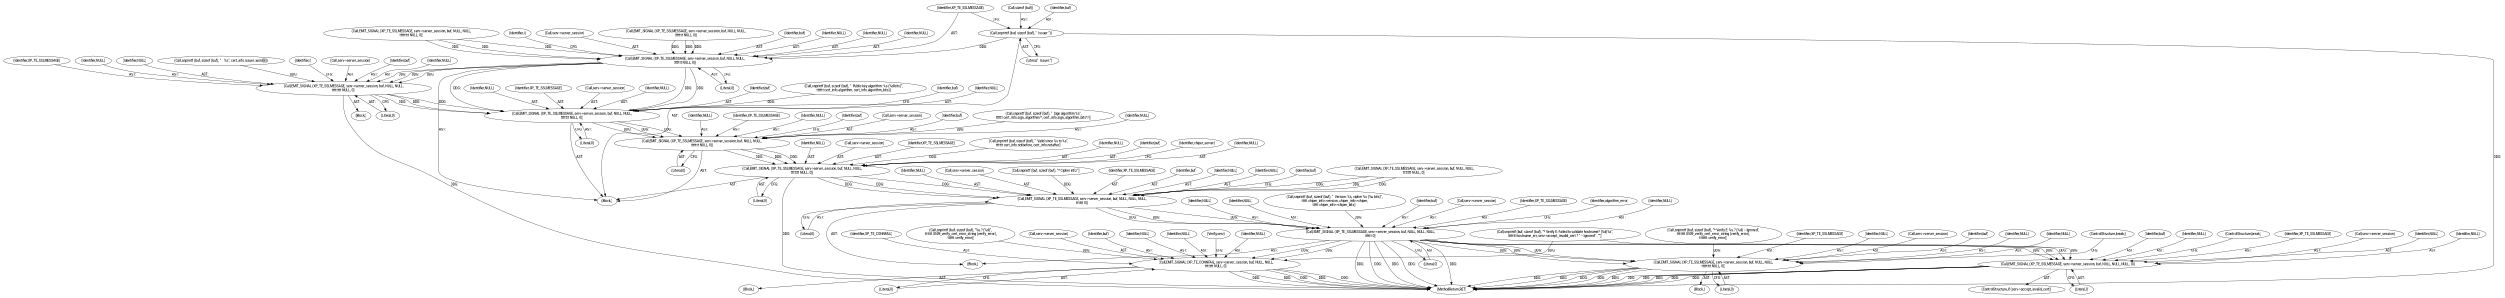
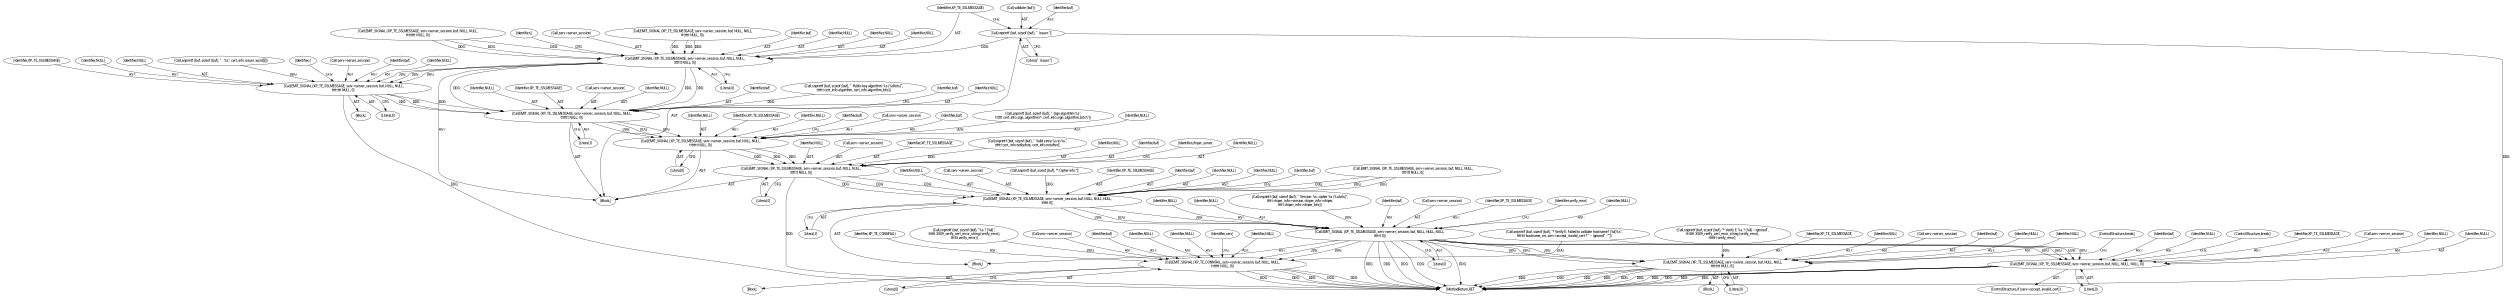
  digraph {
    fontname="Roboto Condensed"
    node [fontname="Roboto Condensed"]
    edge [fontname="Roboto Condensed"]
    n1 [label="(Call,snprintf (buf, sizeof (buf), \"  Issuer:\"))"]
    n2 [label="(Call,EMIT_SIGNAL (XP_TE_SSLMESSAGE, serv->server_session, buf, NULL, NULL,\n\t\t\t\t\t\t\t NULL, 0))"]
    n3 [label="(MethodReturn,RET)"]
    n4 [label="(Literal,\"  Issuer:\")"]
    n5 [label="(Block,)"]
    n6 [label="(Call,EMIT_SIGNAL (XP_TE_SSLMESSAGE, serv->server_session, buf, NULL, NULL,\n\t\t\t\t\t\t\t\t NULL, 0))"]
    n7 [label="(Call,EMIT_SIGNAL (XP_TE_SSLMESSAGE, serv->server_session, buf, NULL, NULL,\n\t\t\t\t\t\t\t NULL, 0))"]
    n8 [label="(Literal,0)"]
    n9 [label="(Block,)"]
    n10 [label="(Literal,0)"]
    n11 [label="(Call,EMIT_SIGNAL (XP_TE_SSLMESSAGE, serv->server_session, buf, NULL, NULL,\n\t\t\t\t\t\t\t NULL, 0))"]
    n12 [label="(Literal,0)"]
    n13 [label="(Call,EMIT_SIGNAL (XP_TE_SSLMESSAGE, serv->server_session, buf, NULL, NULL,\n\t\t\t\t\t\t\t NULL, 0))"]
    n14 [label="(Literal,0)"]
    n15 [label="(Call,EMIT_SIGNAL (XP_TE_SSLMESSAGE, serv->server_session, buf, NULL, NULL, NULL,\n\t\t\t\t\t\t 0))"]
    n16 [label="(Literal,0)"]
    n17 [label="(Call,EMIT_SIGNAL (XP_TE_SSLMESSAGE, serv->server_session, buf, NULL, NULL, NULL,\n\t\t\t\t\t\t 0))"]
    n18 [label="(Block,)"]
    n19 [label="(Literal,0)"]
    n20 [label="(Call,EMIT_SIGNAL (XP_TE_SSLMESSAGE, serv->server_session, buf, NULL, NULL, NULL, 0))"]
    n21 [label="(Call,EMIT_SIGNAL (XP_TE_SSLMESSAGE, serv->server_session, buf, NULL, NULL,\n\t\t\t\t\t\t\t\t NULL, 0))"]
    n22 [label="(Call,EMIT_SIGNAL (XP_TE_CONNFAIL, serv->server_session, buf, NULL, NULL,\n \t\t\t\t\t\t\t NULL, 0))"]
    n23 [label="(Literal,0)"]
    n24 [label="(ControlStructure,if (serv->accept_invalid_cert))"]
    n25 [label="(Literal,0)"]
    n26 [label="(Block,)"]
    n27 [label="(Literal,0)"]
    n28 [label="(Block,)"]
    n29 [label="(Literal,0)"]
    n30 [label="(Identifier,buf)"]
    n31 [label="(Call,snprintf (buf, sizeof (buf), \"* Verify E: %s.? (%d) -- Ignored\",\n\t\t\t\t\t\t\t X509_verify_cert_error_string (verify_error),\n\t\t\t\t\t\t\t verify_error))"]
    n32 [label="(Call,snprintf (buf, sizeof (buf), \"  Valid since %s to %s\",\n\t\t\t\t\t\t cert_info.notbefore, cert_info.notafter))"]
    n33 [label="(Identifier,buf)"]
    n34 [label="(Identifier,NULL)"]
    n35 [label="(Identifier,NULL)"]
    n36 [label="(Identifier,buf)"]
    n37 [label="(Identifier,NULL)"]
    n38 [label="(Identifier,chiper_server)"]
    n39 [label="(Identifier,NULL)"]
    n40 [label="(Identifier,XP_TE_SSLMESSAGE)"]
    n41 [label="(Identifier,XP_TE_SSLMESSAGE)"]
    n42 [label="(Call,EMIT_SIGNAL (XP_TE_SSLMESSAGE, serv->server_session, buf, NULL, NULL,\n\t\t\t\t\t\t\t\t NULL, 0))"]
    n43 [label="(Call,snprintf (buf, sizeof (buf), \"  Public key algorithm: %s (%d bits)\",\n\t\t\t\t\t\t cert_info.algorithm, cert_info.algorithm_bits))"]
    n44 [label="(Call,serv->server_session)"]
    n45 [label="(ControlStructure,break;)"]
    n46 [label="(Identifier,XP_TE_SSLMESSAGE)"]
    n47 [label="(Identifier,XP_TE_CONNFAIL)"]
    n48 [label="(Identifier,XP_TE_SSLMESSAGE)"]
    n49 [label="(Identifier,buf)"]
    n50 [label="(Identifier,NULL)"]
    n51 [label="(Identifier,XP_TE_SSLMESSAGE)"]
-   n52 [label="(Call,sizeof (buf))"]
+   n52 [label="(Call,validate (buf))"]
    n53 [label="(Identifier,i)"]
    n54 [label="(Identifier,buf)"]
    n55 [label="(Identifier,NULL)"]
    n56 [label="(Call,serv->server_session)"]
    n57 [label="(Identifier,NULL)"]
    n58 [label="(Identifier,buf)"]
    n59 [label="(Identifier,buf)"]
-   n60 [label="(Identifier,algorithm_error)"]
+   n60 [label="(Identifier,verify_error)"]
    n61 [label="(Identifier,NULL)"]
    n62 [label="(Call,serv->server_session)"]
    n63 [label="(Identifier,NULL)"]
    n64 [label="(Identifier,NULL)"]
    n65 [label="(Identifier,NULL)"]
    n66 [label="(Call,snprintf (buf, sizeof (buf), \"    %s\", cert_info.issuer_word[i]))"]
    n67 [label="(Call,snprintf (buf, sizeof (buf), \"  Sign algorithm %s\",\n\t\t\t\t\t\t cert_info.sign_algorithm/*, cert_info.sign_algorithm_bits*/))"]
    n68 [label="(Identifier,NULL)"]
    n69 [label="(Identifier,NULL)"]
    n70 [label="(Call,serv->server_session)"]
    n71 [label="(Call,EMIT_SIGNAL (XP_TE_SSLMESSAGE, serv->server_session, buf, NULL, NULL,\n\t\t\t\t\t\t\t NULL, 0))"]
    n72 [label="(Identifier,i)"]
    n73 [label="(Identifier,buf)"]
    n74 [label="(Call,serv->server_session)"]
    n75 [label="(Identifier,buf)"]
    n76 [label="(Identifier,buf)"]
    n77 [label="(Call,serv->server_session)"]
    n78 [label="(Call,snprintf (buf, sizeof (buf), \"* Verify E: Failed to validate hostname? (%d)%s\",\n\t\t\t\t\t\t\t hostname_err, serv->accept_invalid_cert ? \" -- Ignored\" : \"\"))"]
    n79 [label="(Identifier,NULL)"]
    n80 [label="(Call,EMIT_SIGNAL (XP_TE_SSLMESSAGE, serv->server_session, buf, NULL, NULL,\n\t\t\t\t\t\t\t NULL, 0))"]
    n81 [label="(Identifier,NULL)"]
    n82 [label="(Identifier,NULL)"]
    n83 [label="(Call,snprintf (buf, sizeof (buf), \"%s.? (%d)\",\n \t\t\t\t\t\t X509_verify_cert_error_string (verify_error),\n \t\t\t\t\t\t verify_error))"]
    n84 [label="(Identifier,NULL)"]
    n85 [label="(Identifier,NULL)"]
    n86 [label="(Identifier,NULL)"]
    n87 [label="(Identifier,buf)"]
    n88 [label="(Identifier,XP_TE_SSLMESSAGE)"]
    n89 [label="(Identifier,NULL)"]
    n90 [label="(Identifier,NULL)"]
    n91 [label="(Call,serv->server_session)"]
    n92 [label="(Call,snprintf (buf, sizeof (buf), \"* Cipher info:\"))"]
    n93 [label="(Identifier,XP_TE_SSLMESSAGE)"]
    n94 [label="(Call,serv->server_session)"]
    n95 [label="(Identifier,buf)"]
    n96 [label="(Call,serv->server_session)"]
    n97 [label="(Identifier,NULL)"]
    n98 [label="(Identifier,NULL)"]
    n99 [label="(Identifier,NULL)"]
    n100 [label="(Call,snprintf (buf, sizeof (buf), \"  Version: %s, cipher %s (%u bits)\",\n\t\t\t\t\t chiper_info->version, chiper_info->chiper,\n\t\t\t\t\t chiper_info->chiper_bits))"]
    n101 [label="(Identifier,NULL)"]
    n102 [label="(Identifier,NULL)"]
    n103 [label="(Identifier,NULL)"]
    n104 [label="(ControlStructure,break;)"]
    n105 [label="(Identifier,NULL)"]
    n106 [label="(Identifier,XP_TE_SSLMESSAGE)"]
-   n107 [label="(Verify,serv)"]
+   n107 [label="(Identifier,serv)"]
    n108 [label="(Identifier,NULL)"]
    n109 [label="(Identifier,NULL)"]
    n110 [label="(Identifier,buf)"]
    n111 [label="(Identifier,buf)"]
    n112 [label="(Call,serv->server_session)"]
    n113 [label="(Identifier,XP_TE_SSLMESSAGE)"]
    n1 -> n2 [label="DDG: "]
    n1 -> n3 [label="DDG: "]
    n1 -> n4 [label="CFG: "]
    n1 -> n5 [label="AST: "]
    n2 -> n5 [label="AST: "]
    n2 -> n6 [label="DDG: "]
    n2 -> n6 [label="DDG: "]
    n2 -> n6 [label="DDG: "]
    n2 -> n7 [label="DDG: "]
    n2 -> n7 [label="DDG: "]
    n2 -> n7 [label="DDG: "]
    n2 -> n8 [label="CFG: "]
    n4 -> n1 [label="AST: "]
    n6 -> n3 [label="DDG: "]
    n6 -> n7 [label="DDG: "]
    n6 -> n7 [label="DDG: "]
    n6 -> n7 [label="DDG: "]
    n6 -> n9 [label="AST: "]
    n6 -> n10 [label="CFG: "]
    n7 -> n5 [label="AST: "]
    n7 -> n11 [label="DDG: "]
    n7 -> n11 [label="DDG: "]
    n7 -> n11 [label="DDG: "]
    n7 -> n12 [label="CFG: "]
    n8 -> n2 [label="AST: "]
    n10 -> n6 [label="AST: "]
    n11 -> n5 [label="AST: "]
    n11 -> n13 [label="DDG: "]
    n11 -> n13 [label="DDG: "]
    n11 -> n13 [label="DDG: "]
    n11 -> n14 [label="CFG: "]
    n12 -> n7 [label="AST: "]
    n13 -> n3 [label="DDG: "]
    n13 -> n5 [label="AST: "]
    n13 -> n15 [label="DDG: "]
    n13 -> n15 [label="DDG: "]
    n13 -> n15 [label="DDG: "]
    n13 -> n16 [label="CFG: "]
    n14 -> n11 [label="AST: "]
    n15 -> n17 [label="DDG: "]
    n15 -> n17 [label="DDG: "]
    n15 -> n17 [label="DDG: "]
    n15 -> n18 [label="AST: "]
    n15 -> n19 [label="CFG: "]
    n16 -> n13 [label="AST: "]
    n17 -> n3 [label="DDG: "]
    n17 -> n3 [label="DDG: "]
    n17 -> n3 [label="DDG: "]
    n17 -> n3 [label="DDG: "]
    n17 -> n3 [label="DDG: "]
    n17 -> n18 [label="AST: "]
    n17 -> n20 [label="DDG: "]
    n17 -> n20 [label="DDG: "]
    n17 -> n20 [label="DDG: "]
    n17 -> n21 [label="DDG: "]
    n17 -> n21 [label="DDG: "]
    n17 -> n21 [label="DDG: "]
    n17 -> n22 [label="DDG: "]
    n17 -> n22 [label="DDG: "]
    n17 -> n23 [label="CFG: "]
    n19 -> n15 [label="AST: "]
    n20 -> n3 [label="DDG: "]
    n20 -> n3 [label="DDG: "]
    n20 -> n3 [label="DDG: "]
    n20 -> n3 [label="DDG: "]
    n20 -> n3 [label="DDG: "]
    n20 -> n24 [label="AST: "]
    n20 -> n25 [label="CFG: "]
    n21 -> n3 [label="DDG: "]
    n21 -> n3 [label="DDG: "]
    n21 -> n3 [label="DDG: "]
    n21 -> n3 [label="DDG: "]
    n21 -> n3 [label="DDG: "]
    n21 -> n26 [label="AST: "]
    n21 -> n27 [label="CFG: "]
    n22 -> n3 [label="DDG: "]
    n22 -> n3 [label="DDG: "]
    n22 -> n3 [label="DDG: "]
    n22 -> n3 [label="DDG: "]
    n22 -> n3 [label="DDG: "]
    n22 -> n28 [label="AST: "]
    n22 -> n29 [label="CFG: "]
    n23 -> n17 [label="AST: "]
    n25 -> n20 [label="AST: "]
    n27 -> n21 [label="AST: "]
    n29 -> n22 [label="AST: "]
    n30 -> n7 [label="AST: "]
    n31 -> n21 [label="DDG: "]
    n32 -> n13 [label="DDG: "]
    n33 -> n20 [label="AST: "]
    n34 -> n13 [label="AST: "]
    n35 -> n20 [label="AST: "]
    n36 -> n13 [label="AST: "]
    n37 -> n22 [label="AST: "]
    n38 -> n13 [label="CFG: "]
    n39 -> n13 [label="AST: "]
    n40 -> n1 [label="CFG: "]
    n40 -> n2 [label="AST: "]
    n41 -> n17 [label="AST: "]
    n42 -> n2 [label="DDG: "]
    n42 -> n2 [label="DDG: "]
    n42 -> n2 [label="DDG: "]
    n43 -> n7 [label="DDG: "]
    n44 -> n11 [label="AST: "]
    n45 -> n20 [label="CFG: "]
    n46 -> n6 [label="AST: "]
    n47 -> n22 [label="AST: "]
    n48 -> n21 [label="AST: "]
    n49 -> n11 [label="AST: "]
    n50 -> n6 [label="AST: "]
    n51 -> n20 [label="AST: "]
    n52 -> n1 [label="AST: "]
    n53 -> n2 [label="CFG: "]
    n54 -> n15 [label="AST: "]
    n55 -> n21 [label="AST: "]
    n56 -> n21 [label="AST: "]
    n57 -> n15 [label="AST: "]
    n58 -> n7 [label="CFG: "]
    n59 -> n21 [label="AST: "]
    n60 -> n17 [label="CFG: "]
    n61 -> n15 [label="AST: "]
    n62 -> n20 [label="AST: "]
    n63 -> n6 [label="AST: "]
    n64 -> n17 [label="AST: "]
    n65 -> n13 [label="AST: "]
    n66 -> n6 [label="DDG: "]
    n67 -> n11 [label="DDG: "]
    n68 -> n20 [label="AST: "]
    n69 -> n17 [label="AST: "]
    n70 -> n2 [label="AST: "]
    n71 -> n2 [label="DDG: "]
    n71 -> n2 [label="DDG: "]
    n71 -> n2 [label="DDG: "]
    n72 -> n6 [label="CFG: "]
    n73 -> n15 [label="CFG: "]
    n74 -> n6 [label="AST: "]
    n75 -> n2 [label="AST: "]
    n76 -> n1 [label="AST: "]
    n77 -> n13 [label="AST: "]
    n78 -> n20 [label="DDG: "]
    n78 -> n22 [label="DDG: "]
    n79 -> n17 [label="AST: "]
    n80 -> n15 [label="DDG: "]
    n80 -> n15 [label="DDG: "]
    n80 -> n15 [label="DDG: "]
    n81 -> n11 [label="AST: "]
    n82 -> n11 [label="AST: "]
    n83 -> n22 [label="DDG: "]
    n84 -> n7 [label="AST: "]
    n85 -> n15 [label="AST: "]
    n86 -> n7 [label="AST: "]
    n87 -> n6 [label="AST: "]
    n88 -> n11 [label="AST: "]
    n89 -> n21 [label="AST: "]
    n90 -> n11 [label="AST: "]
    n91 -> n15 [label="AST: "]
    n92 -> n15 [label="DDG: "]
    n93 -> n7 [label="AST: "]
    n94 -> n22 [label="AST: "]
    n95 -> n22 [label="AST: "]
    n96 -> n7 [label="AST: "]
    n97 -> n2 [label="AST: "]
    n98 -> n20 [label="AST: "]
    n99 -> n2 [label="AST: "]
    n100 -> n17 [label="DDG: "]
    n101 -> n21 [label="AST: "]
    n102 -> n22 [label="AST: "]
    n103 -> n2 [label="AST: "]
    n104 -> n21 [label="CFG: "]
    n105 -> n22 [label="AST: "]
    n106 -> n13 [label="AST: "]
    n107 -> n22 [label="CFG: "]
    n108 -> n7 [label="AST: "]
    n109 -> n6 [label="AST: "]
    n110 -> n11 [label="CFG: "]
    n111 -> n17 [label="AST: "]
    n112 -> n17 [label="AST: "]
    n113 -> n15 [label="AST: "]
  }
